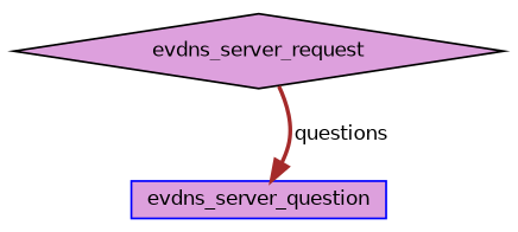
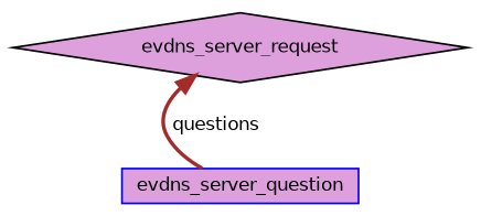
  digraph {
    node [fillcolor=plum fontname=Helvetica fontsize=10 style=filled]
    n1 [color=black fontcolor=black height=0.2 label=evdns_server_request shape=diamond width=0.4]
    n2 [color=blue height=0.2 label=evdns_server_question shape=box width=0.4]
-   n2 -> n1 [color=brown dir=back fontname=Helvetica fontsize=10 label=" questions" labelfontname=Helvetica labelfontsize=10 style=bold]
+   n1 -> n2 [color=brown dir=back fontname=Helvetica fontsize=10 label=" questions" labelfontname=Helvetica labelfontsize=10 style=bold]
  }
